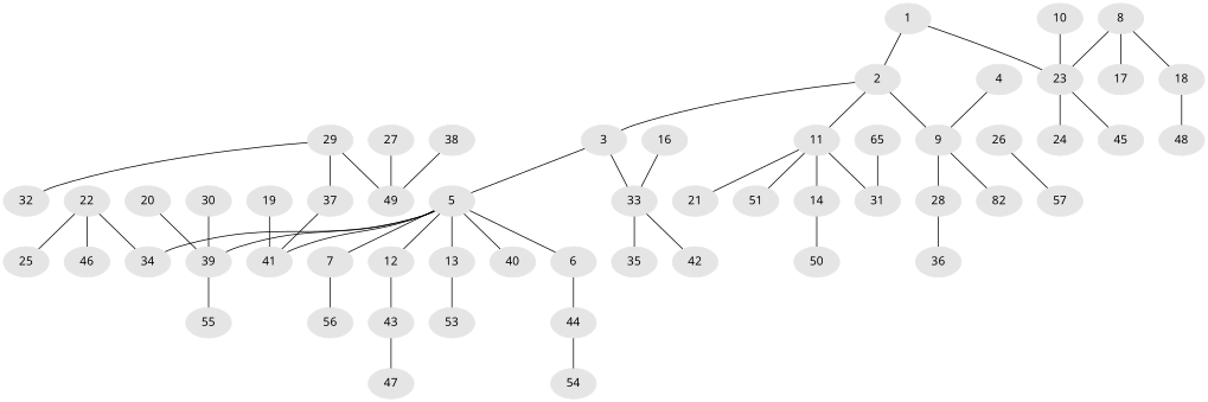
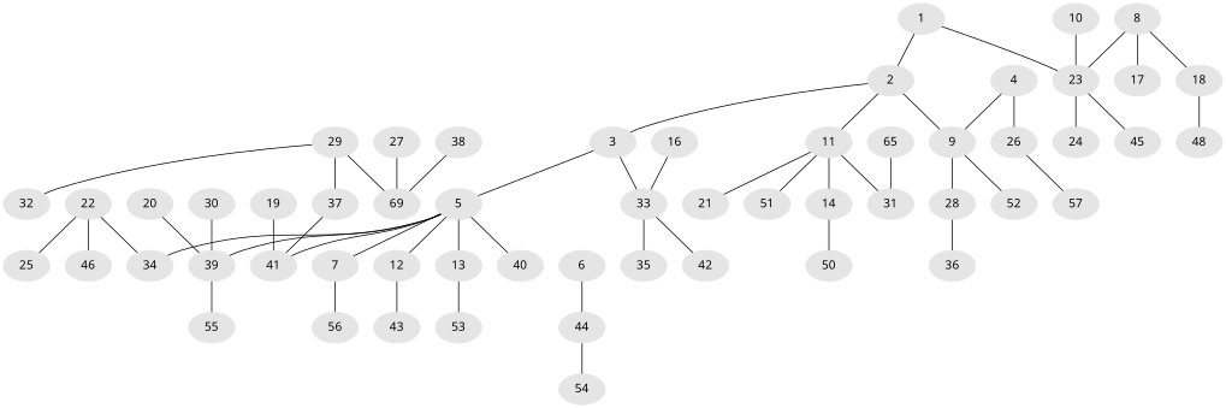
  graph {
    fontname="Noto Sans"
    node [color=gray90 fontname="Noto Sans" style=filled]
    edge [fontname="Noto Sans" weight=1.0]
    1
    2
    23
    3
    9
    11
    24
    45
    5
    33
    28
-   52 [label=82]
+   52
    14
    21
    31
    51
    6
    7
    12
    13
    34
    39
    40
    41
    35
    42
    4
    26
    57
    44
    56
    43
    53
    55
    54
    8
    17
    18
    48
    36
    10
    50
-   47
    n44 [label=65]
    16
    19
    20
    22
    25
    46
    27
-   49
+   49 [label=69]
    29
    32
    37
    30
    38
    1 -- 2
    1 -- 23
    2 -- 3
    2 -- 9
    2 -- 11
    23 -- 24
    23 -- 45
    3 -- 5
    3 -- 33
    9 -- 28
    9 -- 52
    11 -- 14
    11 -- 21
    11 -- 31
    11 -- 51
-   5 -- 6
    5 -- 7
    5 -- 12
    5 -- 13
    5 -- 34
    5 -- 39
    5 -- 40
    5 -- 41
    33 -- 35
    33 -- 42
    28 -- 36
    14 -- 50
    6 -- 44
    7 -- 56
    12 -- 43
    13 -- 53
    39 -- 55
    4 -- 9
+   4 -- 26
    26 -- 57
    44 -- 54
-   43 -- 47
    8 -- 23
    8 -- 17
    8 -- 18
    18 -- 48
    10 -- 23
    n44 -- 31
    16 -- 33
    19 -- 41
    20 -- 39
    22 -- 34
    22 -- 25
    22 -- 46
    27 -- 49
    29 -- 49
    29 -- 32
    29 -- 37
    37 -- 41
    30 -- 39
    38 -- 49
  }
